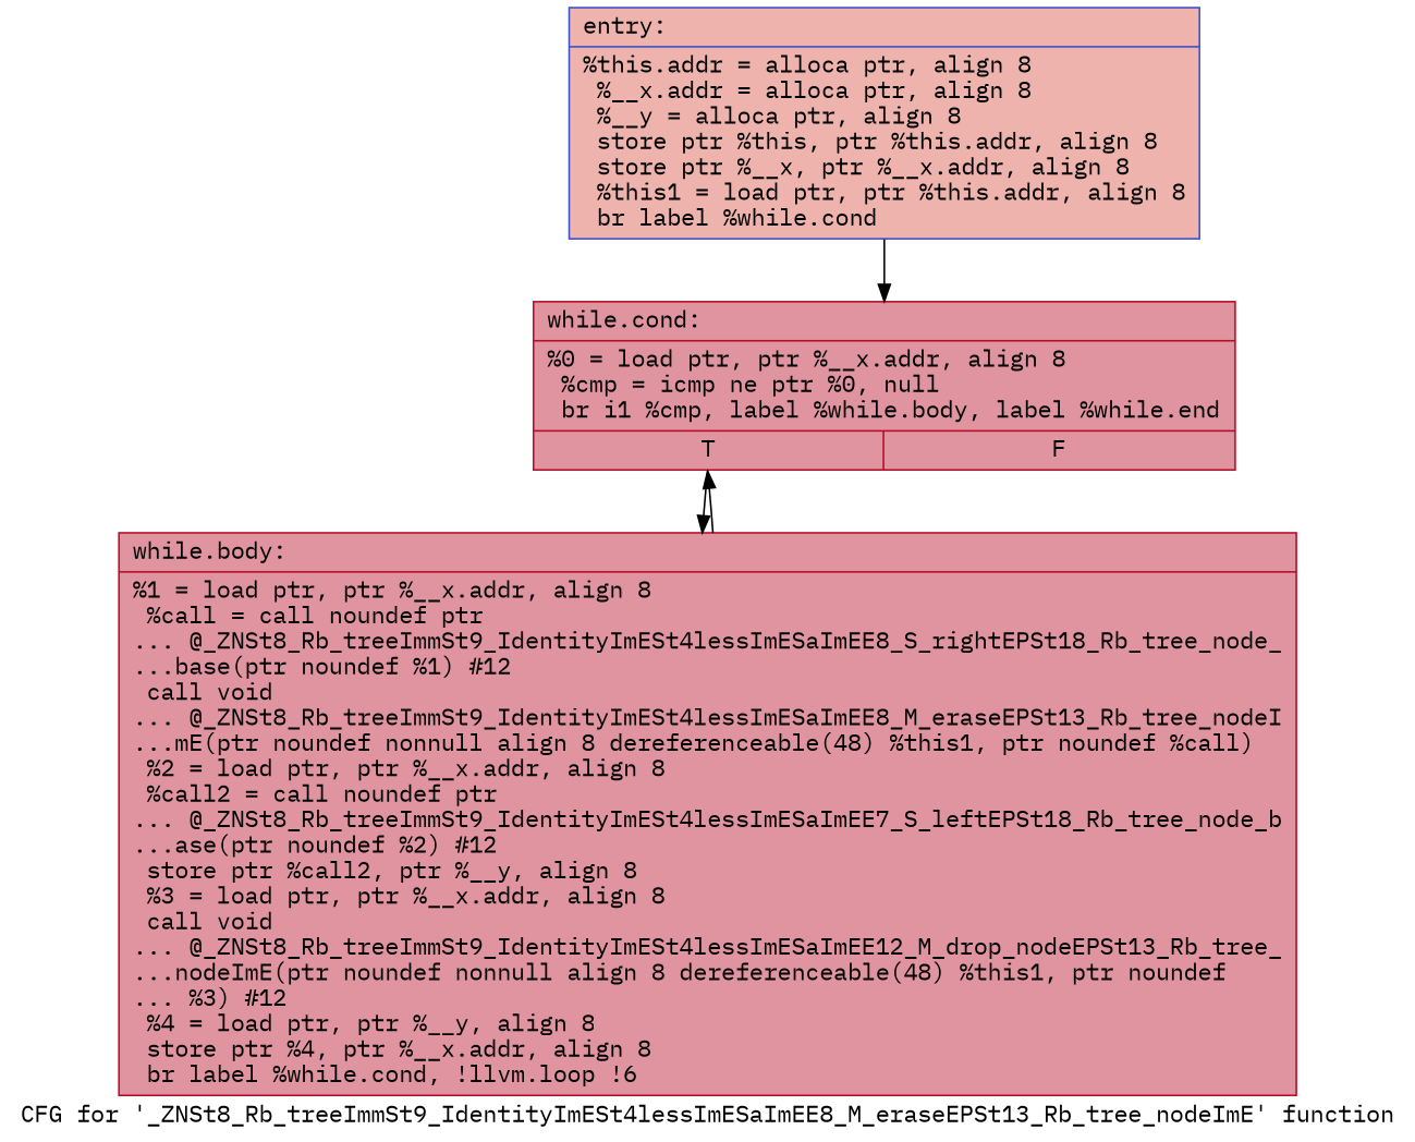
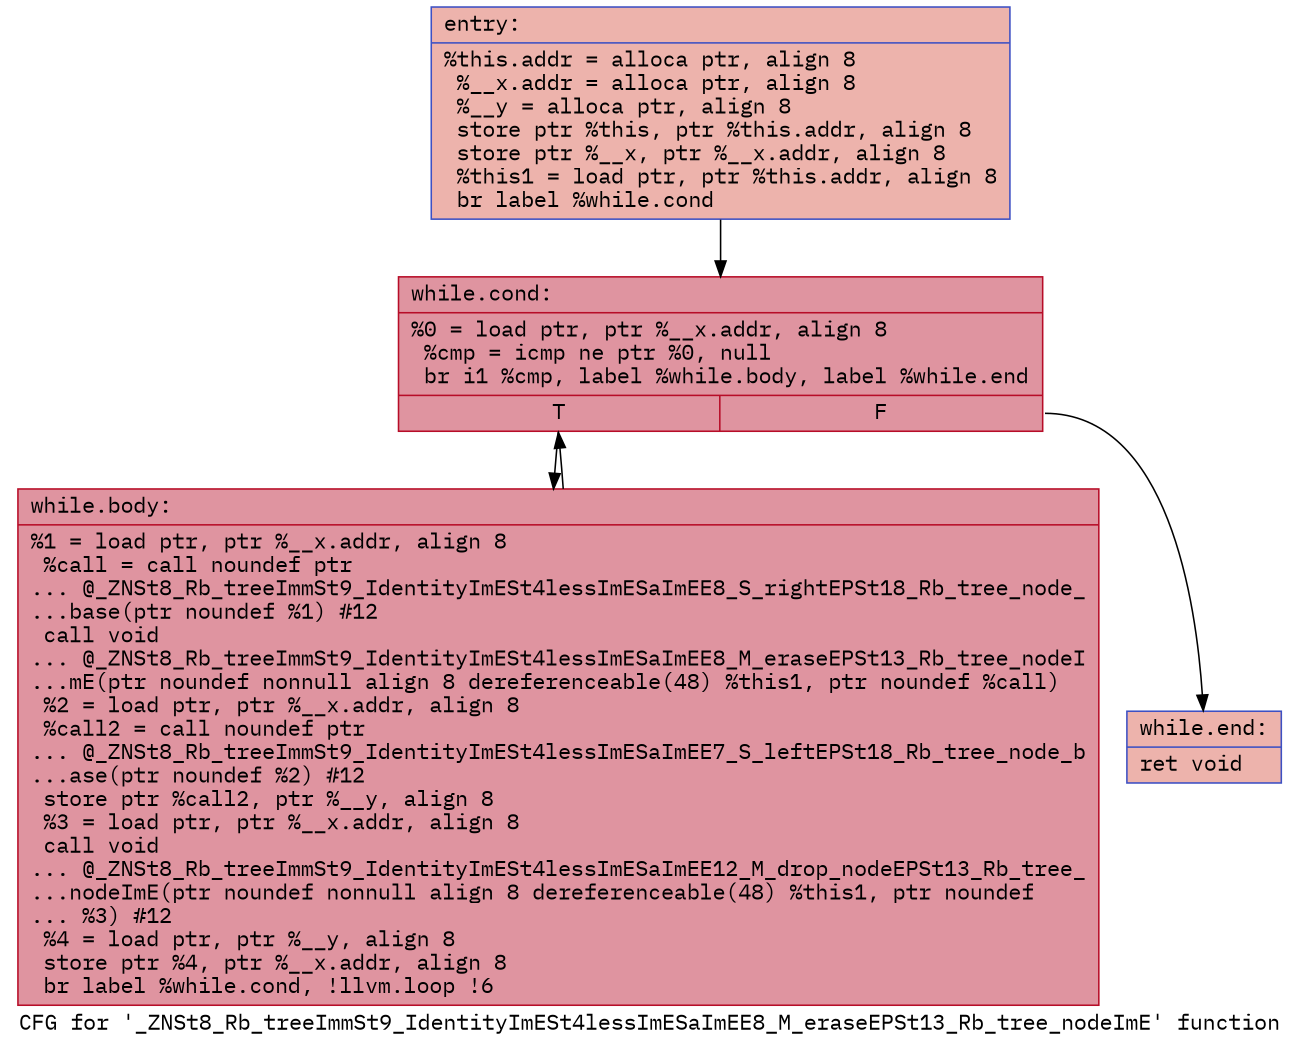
  digraph {
    label="CFG for '_ZNSt8_Rb_treeImmSt9_IdentityImESt4lessImESaImEE8_M_eraseEPSt13_Rb_tree_nodeImE' function"
    fontname="IBM Plex Mono"
    node [color="#3d50c3ff" fillcolor="#d6524470" fontname="IBM Plex Mono" shape=record style=filled]
    edge [fontname="IBM Plex Mono"]
    n1 [label="{entry:\l|  %this.addr = alloca ptr, align 8\l  %__x.addr = alloca ptr, align 8\l  %__y = alloca ptr, align 8\l  store ptr %this, ptr %this.addr, align 8\l  store ptr %__x, ptr %__x.addr, align 8\l  %this1 = load ptr, ptr %this.addr, align 8\l  br label %while.cond\l}"]
    n2 [color="#b70d28ff" fillcolor="#b70d2870" label="{while.cond:\l|  %0 = load ptr, ptr %__x.addr, align 8\l  %cmp = icmp ne ptr %0, null\l  br i1 %cmp, label %while.body, label %while.end\l|{<s0>T|<s1>F}}"]
    n3 [color="#b70d28ff" fillcolor="#b70d2870" label="{while.body:\l|  %1 = load ptr, ptr %__x.addr, align 8\l  %call = call noundef ptr\l... @_ZNSt8_Rb_treeImmSt9_IdentityImESt4lessImESaImEE8_S_rightEPSt18_Rb_tree_node_\l...base(ptr noundef %1) #12\l  call void\l... @_ZNSt8_Rb_treeImmSt9_IdentityImESt4lessImESaImEE8_M_eraseEPSt13_Rb_tree_nodeI\l...mE(ptr noundef nonnull align 8 dereferenceable(48) %this1, ptr noundef %call)\l  %2 = load ptr, ptr %__x.addr, align 8\l  %call2 = call noundef ptr\l... @_ZNSt8_Rb_treeImmSt9_IdentityImESt4lessImESaImEE7_S_leftEPSt18_Rb_tree_node_b\l...ase(ptr noundef %2) #12\l  store ptr %call2, ptr %__y, align 8\l  %3 = load ptr, ptr %__x.addr, align 8\l  call void\l... @_ZNSt8_Rb_treeImmSt9_IdentityImESt4lessImESaImEE12_M_drop_nodeEPSt13_Rb_tree_\l...nodeImE(ptr noundef nonnull align 8 dereferenceable(48) %this1, ptr noundef\l... %3) #12\l  %4 = load ptr, ptr %__y, align 8\l  store ptr %4, ptr %__x.addr, align 8\l  br label %while.cond, !llvm.loop !6\l}"]
+   n4 [label="{while.end:\l|  ret void\l}"]
    n1 -> n2
    n2 -> n3 [tailport=s0]
+   n2 -> n4 [tailport=s1]
    n3 -> n2
  }
